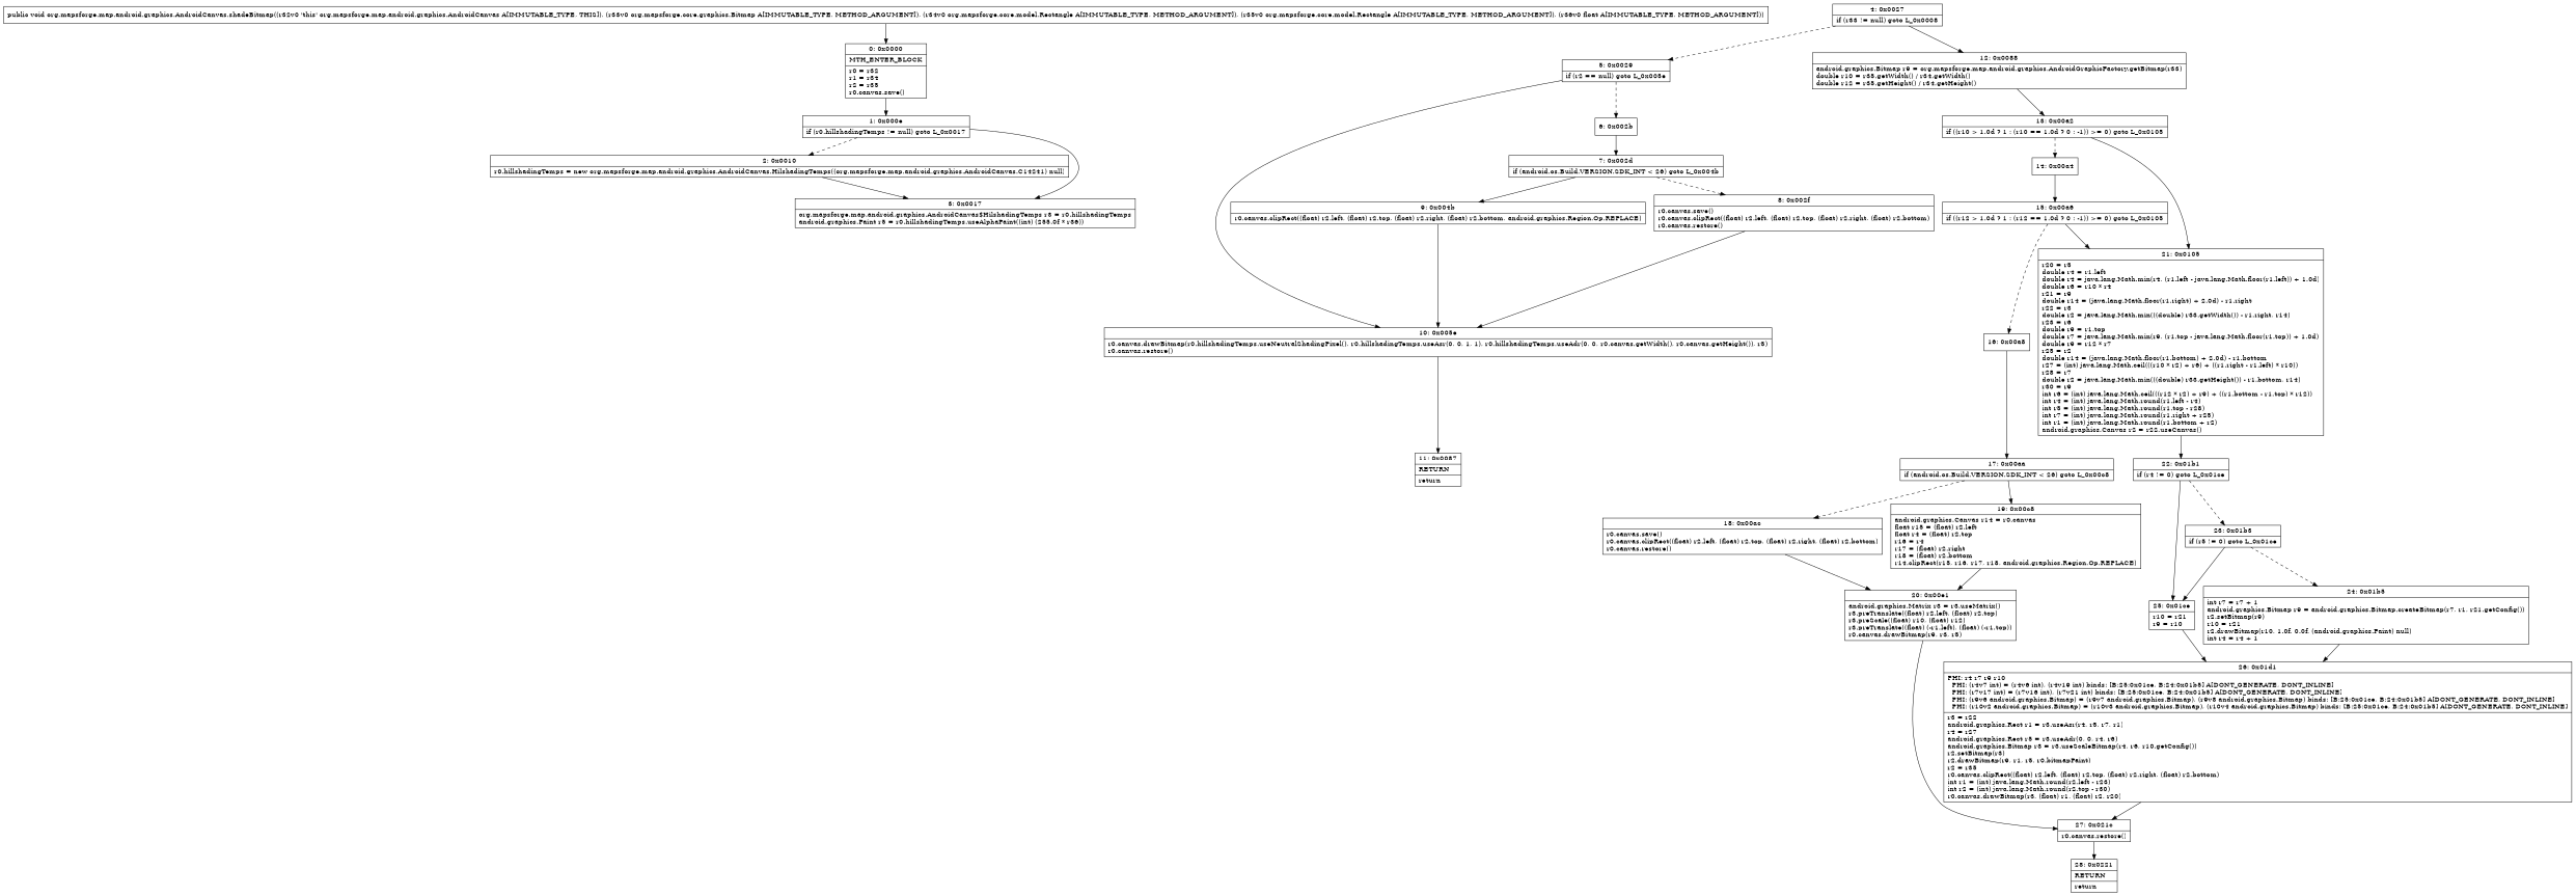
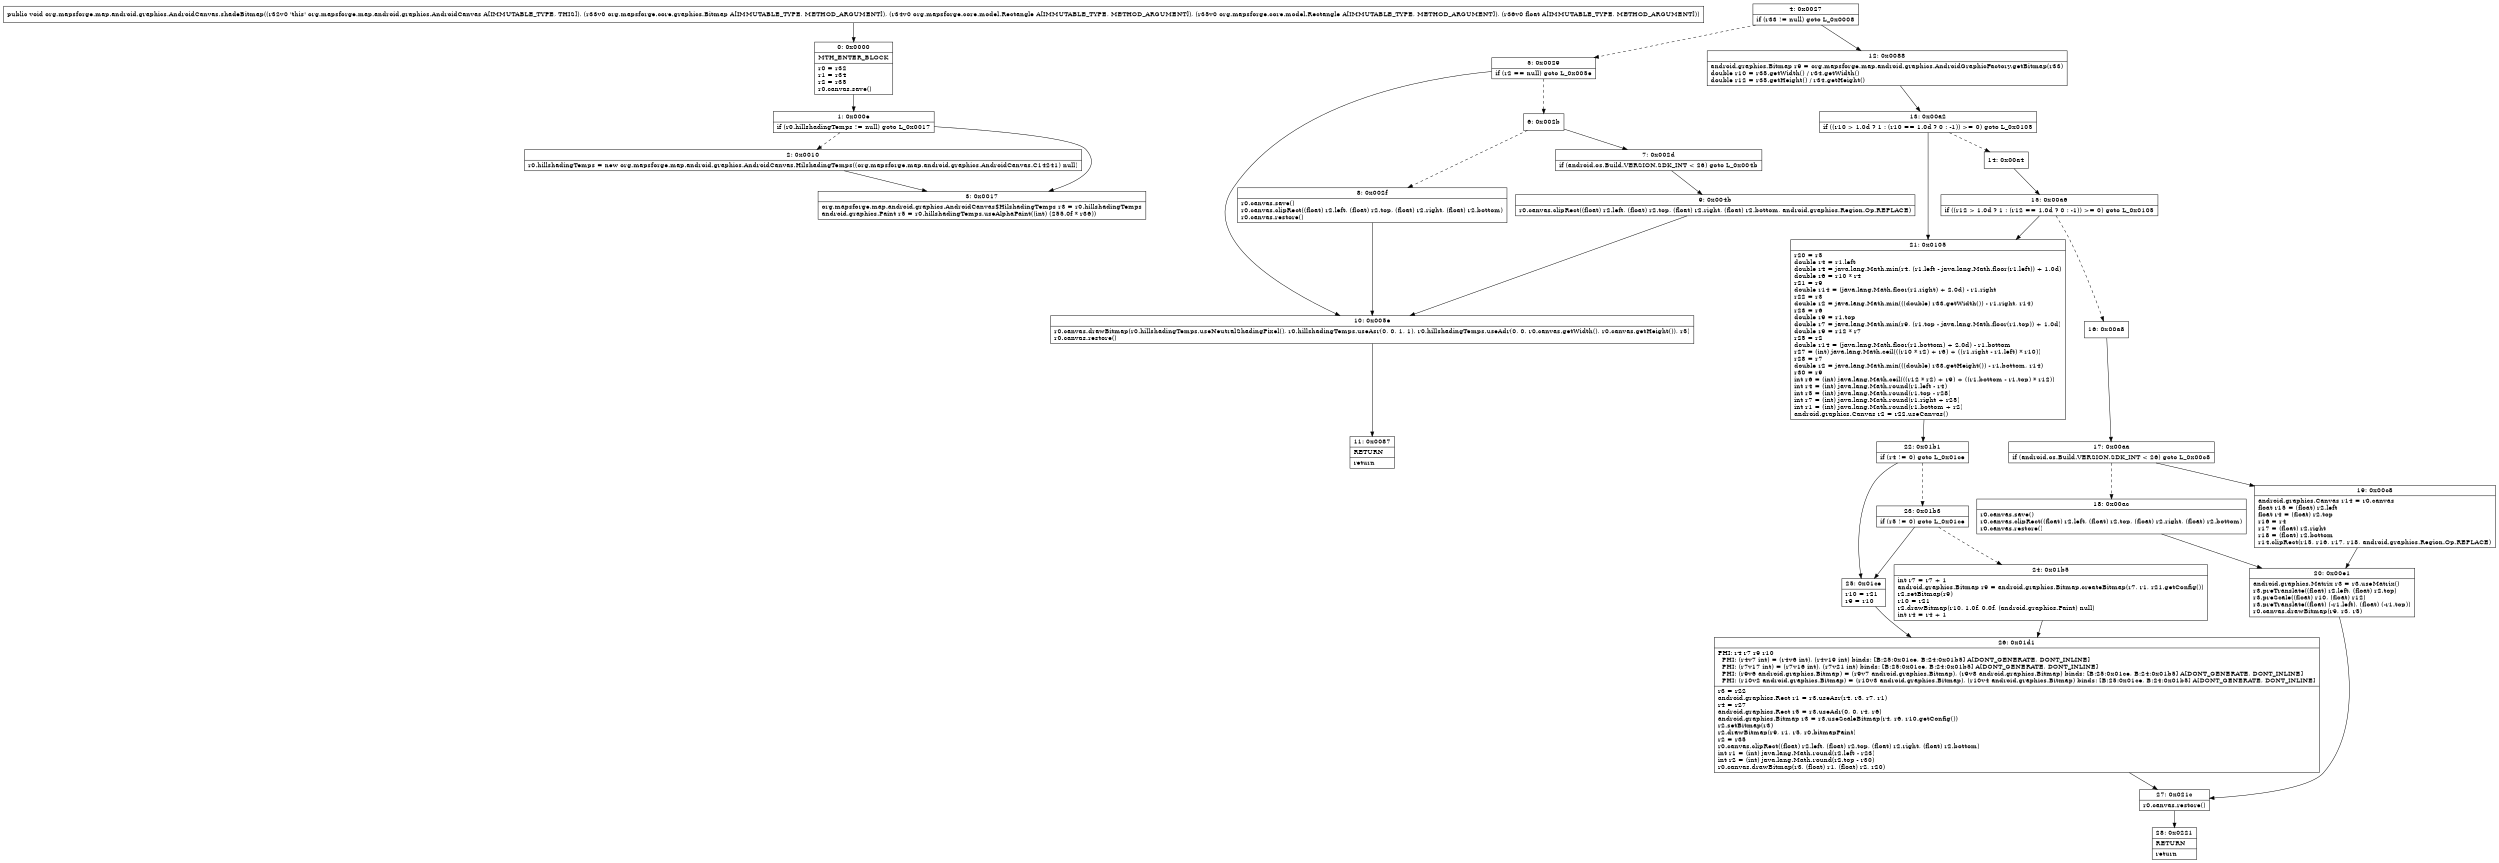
  digraph {
    fontname="DejaVu Serif"
    node [fontname="DejaVu Serif" shape=record]
    edge [fontname="DejaVu Serif"]
    n1 [label="{0\:\ 0x0000|MTH_ENTER_BLOCK\l|r0 = r32\lr1 = r34\lr2 = r35\lr0.canvas.save()\l}"]
    n2 [label="{1\:\ 0x000e|if (r0.hillshadingTemps != null) goto L_0x0017\l}"]
    n3 [label="{2\:\ 0x0010|r0.hillshadingTemps = new org.mapsforge.map.android.graphics.AndroidCanvas.HilshadingTemps((org.mapsforge.map.android.graphics.AndroidCanvas.C14241) null)\l}"]
    n4 [label="{3\:\ 0x0017|org.mapsforge.map.android.graphics.AndroidCanvas$HilshadingTemps r3 = r0.hillshadingTemps\landroid.graphics.Paint r5 = r0.hillshadingTemps.useAlphaPaint((int) (255.0f * r36))\l}"]
    n5 [label="{4\:\ 0x0027|if (r33 != null) goto L_0x0008\l}"]
    n6 [label="{5\:\ 0x0029|if (r2 == null) goto L_0x005e\l}"]
    n7 [label="{12\:\ 0x0088|android.graphics.Bitmap r9 = org.mapsforge.map.android.graphics.AndroidGraphicFactory.getBitmap(r33)\ldouble r10 = r35.getWidth() \/ r34.getWidth()\ldouble r12 = r35.getHeight() \/ r34.getHeight()\l}"]
    n8 [label="{6\:\ 0x002b}"]
    n9 [label="{10\:\ 0x005e|r0.canvas.drawBitmap(r0.hillshadingTemps.useNeutralShadingPixel(), r0.hillshadingTemps.useAsr(0, 0, 1, 1), r0.hillshadingTemps.useAdr(0, 0, r0.canvas.getWidth(), r0.canvas.getHeight()), r5)\lr0.canvas.restore()\l}"]
    n10 [label="{13\:\ 0x00a2|if ((r10 \> 1.0d ? 1 : (r10 == 1.0d ? 0 : \-1)) \>= 0) goto L_0x0105\l}"]
    n11 [label="{7\:\ 0x002d|if (android.os.Build.VERSION.SDK_INT \< 26) goto L_0x004b\l}"]
    n12 [label="{11\:\ 0x0087|RETURN\l|return\l}"]
    n13 [label="{8\:\ 0x002f|r0.canvas.save()\lr0.canvas.clipRect((float) r2.left, (float) r2.top, (float) r2.right, (float) r2.bottom)\lr0.canvas.restore()\l}"]
    n14 [label="{9\:\ 0x004b|r0.canvas.clipRect((float) r2.left, (float) r2.top, (float) r2.right, (float) r2.bottom, android.graphics.Region.Op.REPLACE)\l}"]
    n15 [label="{14\:\ 0x00a4}"]
    n16 [label="{21\:\ 0x0105|r20 = r5\ldouble r4 = r1.left\ldouble r4 = java.lang.Math.min(r4, (r1.left \- java.lang.Math.floor(r1.left)) + 1.0d)\ldouble r6 = r10 * r4\lr21 = r9\ldouble r14 = (java.lang.Math.floor(r1.right) + 2.0d) \- r1.right\lr22 = r3\ldouble r2 = java.lang.Math.min(((double) r33.getWidth()) \- r1.right, r14)\lr23 = r6\ldouble r9 = r1.top\ldouble r7 = java.lang.Math.min(r9, (r1.top \- java.lang.Math.floor(r1.top)) + 1.0d)\ldouble r9 = r12 * r7\lr25 = r2\ldouble r14 = (java.lang.Math.floor(r1.bottom) + 2.0d) \- r1.bottom\lr27 = (int) java.lang.Math.ceil(((r10 * r2) + r6) + ((r1.right \- r1.left) * r10))\lr28 = r7\ldouble r2 = java.lang.Math.min(((double) r33.getHeight()) \- r1.bottom, r14)\lr30 = r9\lint r6 = (int) java.lang.Math.ceil(((r12 * r2) + r9) + ((r1.bottom \- r1.top) * r12))\lint r4 = (int) java.lang.Math.round(r1.left \- r4)\lint r5 = (int) java.lang.Math.round(r1.top \- r28)\lint r7 = (int) java.lang.Math.round(r1.right + r25)\lint r1 = (int) java.lang.Math.round(r1.bottom + r2)\landroid.graphics.Canvas r2 = r22.useCanvas()\l}"]
    n17 [label="{15\:\ 0x00a6|if ((r12 \> 1.0d ? 1 : (r12 == 1.0d ? 0 : \-1)) \>= 0) goto L_0x0105\l}"]
    n18 [label="{22\:\ 0x01b1|if (r4 != 0) goto L_0x01ce\l}"]
    n19 [label="{16\:\ 0x00a8}"]
    n20 [label="{17\:\ 0x00aa|if (android.os.Build.VERSION.SDK_INT \< 26) goto L_0x00c8\l}"]
    n21 [label="{18\:\ 0x00ac|r0.canvas.save()\lr0.canvas.clipRect((float) r2.left, (float) r2.top, (float) r2.right, (float) r2.bottom)\lr0.canvas.restore()\l}"]
    n22 [label="{19\:\ 0x00c8|android.graphics.Canvas r14 = r0.canvas\lfloat r15 = (float) r2.left\lfloat r4 = (float) r2.top\lr16 = r4\lr17 = (float) r2.right\lr18 = (float) r2.bottom\lr14.clipRect(r15, r16, r17, r18, android.graphics.Region.Op.REPLACE)\l}"]
    n23 [label="{20\:\ 0x00e1|android.graphics.Matrix r3 = r3.useMatrix()\lr3.preTranslate((float) r2.left, (float) r2.top)\lr3.preScale((float) r10, (float) r12)\lr3.preTranslate((float) (\-r1.left), (float) (\-r1.top))\lr0.canvas.drawBitmap(r9, r3, r5)\l}"]
    n24 [label="{27\:\ 0x021c|r0.canvas.restore()\l}"]
    n25 [label="{28\:\ 0x0221|RETURN\l|return\l}"]
    n26 [label="{23\:\ 0x01b3|if (r5 != 0) goto L_0x01ce\l}"]
    n27 [label="{25\:\ 0x01ce|r10 = r21\lr9 = r10\l}"]
    n28 [label="{24\:\ 0x01b5|int r7 = r7 + 1\landroid.graphics.Bitmap r9 = android.graphics.Bitmap.createBitmap(r7, r1, r21.getConfig())\lr2.setBitmap(r9)\lr10 = r21\lr2.drawBitmap(r10, 1.0f, 0.0f, (android.graphics.Paint) null)\lint r4 = r4 + 1\l}"]
    n29 [label="{26\:\ 0x01d1|PHI: r4 r7 r9 r10 \l  PHI: (r4v7 int) = (r4v6 int), (r4v19 int) binds: [B:25:0x01ce, B:24:0x01b5] A[DONT_GENERATE, DONT_INLINE]\l  PHI: (r7v17 int) = (r7v16 int), (r7v21 int) binds: [B:25:0x01ce, B:24:0x01b5] A[DONT_GENERATE, DONT_INLINE]\l  PHI: (r9v6 android.graphics.Bitmap) = (r9v7 android.graphics.Bitmap), (r9v8 android.graphics.Bitmap) binds: [B:25:0x01ce, B:24:0x01b5] A[DONT_GENERATE, DONT_INLINE]\l  PHI: (r10v2 android.graphics.Bitmap) = (r10v3 android.graphics.Bitmap), (r10v4 android.graphics.Bitmap) binds: [B:25:0x01ce, B:24:0x01b5] A[DONT_GENERATE, DONT_INLINE]\l|r3 = r22\landroid.graphics.Rect r1 = r3.useAsr(r4, r5, r7, r1)\lr4 = r27\landroid.graphics.Rect r5 = r3.useAdr(0, 0, r4, r6)\landroid.graphics.Bitmap r3 = r3.useScaleBitmap(r4, r6, r10.getConfig())\lr2.setBitmap(r3)\lr2.drawBitmap(r9, r1, r5, r0.bitmapPaint)\lr2 = r35\lr0.canvas.clipRect((float) r2.left, (float) r2.top, (float) r2.right, (float) r2.bottom)\lint r1 = (int) java.lang.Math.round(r2.left \- r23)\lint r2 = (int) java.lang.Math.round(r2.top \- r30)\lr0.canvas.drawBitmap(r3, (float) r1, (float) r2, r20)\l}"]
    n30 [label="{public void org.mapsforge.map.android.graphics.AndroidCanvas.shadeBitmap((r32v0 'this' org.mapsforge.map.android.graphics.AndroidCanvas A[IMMUTABLE_TYPE, THIS]), (r33v0 org.mapsforge.core.graphics.Bitmap A[IMMUTABLE_TYPE, METHOD_ARGUMENT]), (r34v0 org.mapsforge.core.model.Rectangle A[IMMUTABLE_TYPE, METHOD_ARGUMENT]), (r35v0 org.mapsforge.core.model.Rectangle A[IMMUTABLE_TYPE, METHOD_ARGUMENT]), (r36v0 float A[IMMUTABLE_TYPE, METHOD_ARGUMENT])) }"]
    n1 -> n2
    n2 -> n3 [style=dashed]
    n2 -> n4
    n3 -> n4
    n5 -> n6 [style=dashed]
    n5 -> n7
    n6 -> n8 [style=dashed]
    n6 -> n9
    n7 -> n10
    n8 -> n11
    n9 -> n12
    n10 -> n15 [style=dashed]
    n10 -> n16
-   n11 -> n13 [style=dashed]
+   n8 -> n13 [style=dashed]
    n11 -> n14
    n13 -> n9
    n14 -> n9
    n15 -> n17
    n16 -> n18
    n17 -> n16
    n17 -> n19 [style=dashed]
    n18 -> n26 [style=dashed]
    n18 -> n27
    n19 -> n20
    n20 -> n21 [style=dashed]
    n20 -> n22
    n21 -> n23
    n22 -> n23
    n23 -> n24
    n24 -> n25
    n26 -> n27
    n26 -> n28 [style=dashed]
    n27 -> n29
    n28 -> n29
    n29 -> n24
    n30 -> n1
  }
